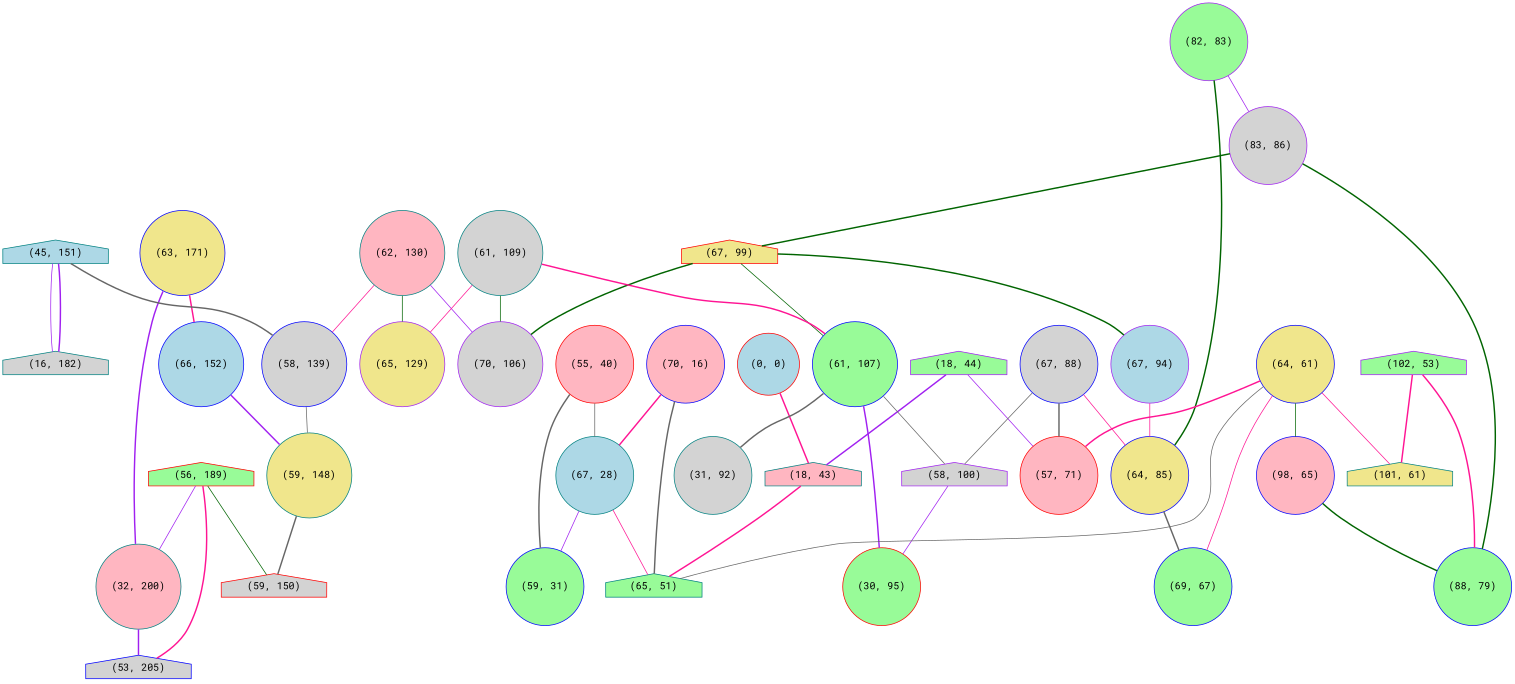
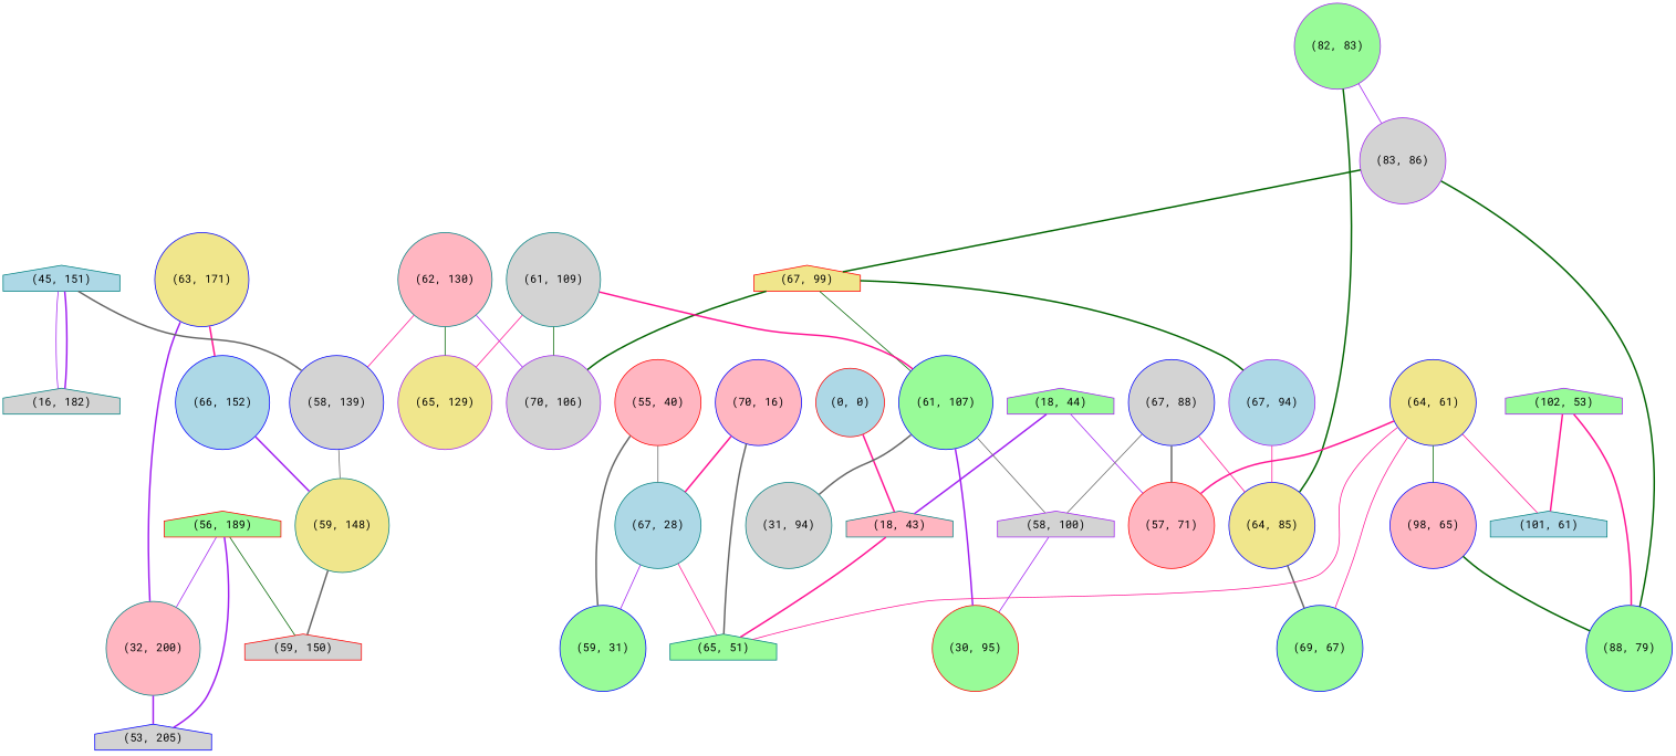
  graph {
    fontname="Roboto Mono"
    node [color=blue fillcolor=lightgrey fontname="Roboto Mono" shape=circle style=filled]
    edge [color=deeppink fontname="Roboto Mono" style=bold weight=1]
    "(63, 171)" [fillcolor=khaki]
    "(66, 152)" [fillcolor=lightblue]
    "(32, 200)" [color=teal fillcolor=lightpink]
    "(59, 148)" [color=teal fillcolor=khaki]
    "(53, 205)" [shape=house]
    "(45, 151)" [color=teal fillcolor=lightblue shape=house]
    "(16, 182)" [color=teal shape=house]
    "(58, 139)"
    "(18, 44)" [color=purple fillcolor=palegreen shape=house]
    "(57, 71)" [color=red fillcolor=lightpink]
    "(18, 43)" [color=teal fillcolor=lightpink shape=house]
    "(65, 51)" [color=teal fillcolor=palegreen shape=house]
    "(62, 130)" [color=teal fillcolor=lightpink]
    "(70, 106)" [color=purple]
    "(65, 129)" [color=purple fillcolor=khaki]
    "(55, 40)" [color=red fillcolor=lightpink]
    "(67, 28)" [color=teal fillcolor=lightblue]
    "(59, 31)" [fillcolor=palegreen]
    "(102, 53)" [color=purple fillcolor=palegreen shape=house]
-   "(101, 61)" [color=teal fillcolor=khaki shape=house]
+   "(101, 61)" [color=teal fillcolor=lightblue shape=house]
    "(88, 79)" [fillcolor=palegreen]
    "(0, 0)" [color=red fillcolor=lightblue]
    "(82, 83)" [color=purple fillcolor=palegreen]
    "(83, 86)" [color=purple]
    "(64, 85)" [fillcolor=khaki]
    "(67, 99)" [color=red fillcolor=khaki shape=house]
    "(69, 67)" [fillcolor=palegreen]
    "(61, 109)" [color=teal]
    "(61, 107)" [fillcolor=palegreen]
    "(58, 100)" [color=purple shape=house]
-   "(31, 94)" [color=teal label="(31, 92)"]
+   "(31, 94)" [color=teal]
    "(30, 95)" [color=red fillcolor=palegreen]
    "(67, 94)" [color=purple fillcolor=lightblue]
    "(59, 150)" [color=red shape=house]
    "(67, 88)"
    "(56, 189)" [color=red fillcolor=palegreen shape=house]
    "(64, 61)" [fillcolor=khaki]
    "(98, 65)" [fillcolor=lightpink]
    "(70, 16)" [fillcolor=lightpink]
    "(63, 171)" -- "(66, 152)"
    "(63, 171)" -- "(32, 200)" [color=purple]
    "(66, 152)" -- "(59, 148)" [color=purple]
    "(32, 200)" -- "(53, 205)" [color=purple weight=3]
    "(59, 148)" -- "(59, 150)" [color=gray40]
    "(45, 151)" -- "(16, 182)" [color=purple style=solid]
    "(45, 151)" -- "(16, 182)" [color=purple weight=2]
    "(45, 151)" -- "(58, 139)" [color=gray40]
    "(58, 139)" -- "(59, 148)" [color=gray40 style=solid]
    "(18, 44)" -- "(57, 71)" [color=purple style=solid weight=3]
    "(18, 44)" -- "(18, 43)" [color=purple]
    "(18, 43)" -- "(65, 51)" [weight=3]
    "(62, 130)" -- "(58, 139)" [style=solid]
    "(62, 130)" -- "(70, 106)" [color=purple style=solid]
    "(62, 130)" -- "(65, 129)" [color=darkgreen style=solid]
    "(55, 40)" -- "(67, 28)" [color=gray40 style=solid weight=2]
    "(55, 40)" -- "(59, 31)" [color=gray40]
    "(67, 28)" -- "(65, 51)" [style=solid weight=3]
    "(67, 28)" -- "(59, 31)" [color=purple style=solid]
    "(102, 53)" -- "(101, 61)"
    "(102, 53)" -- "(88, 79)"
    "(0, 0)" -- "(18, 43)" [weight=4]
    "(82, 83)" -- "(83, 86)" [color=purple style=solid]
    "(82, 83)" -- "(64, 85)" [color=darkgreen weight=3]
    "(83, 86)" -- "(88, 79)" [color=darkgreen]
    "(83, 86)" -- "(67, 99)" [color=darkgreen]
    "(64, 85)" -- "(69, 67)" [color=gray40]
    "(67, 99)" -- "(70, 106)" [color=darkgreen weight=3]
    "(67, 99)" -- "(61, 107)" [color=darkgreen style=solid]
    "(67, 99)" -- "(67, 94)" [color=darkgreen]
    "(61, 109)" -- "(70, 106)" [color=darkgreen style=solid weight=3]
    "(61, 109)" -- "(65, 129)" [style=solid weight=3]
    "(61, 109)" -- "(61, 107)"
    "(61, 107)" -- "(58, 100)" [color=gray40 style=solid]
    "(61, 107)" -- "(31, 94)" [color=gray40 weight=3]
    "(61, 107)" -- "(30, 95)" [color=purple weight=3]
    "(58, 100)" -- "(30, 95)" [color=purple style=solid]
    "(67, 94)" -- "(64, 85)" [style=solid weight=3]
    "(67, 88)" -- "(57, 71)" [color=gray40 weight=3]
    "(67, 88)" -- "(64, 85)" [style=solid weight=3]
    "(67, 88)" -- "(58, 100)" [color=gray40 style=solid]
    "(56, 189)" -- "(32, 200)" [color=purple style=solid weight=3]
-   "(56, 189)" -- "(53, 205)"
+   "(56, 189)" -- "(53, 205)" [color=purple]
    "(56, 189)" -- "(59, 150)" [color=darkgreen style=solid weight=3]
    "(64, 61)" -- "(57, 71)"
-   "(64, 61)" -- "(65, 51)" [color=gray40 style=solid]
+   "(64, 61)" -- "(65, 51)" [style=solid]
    "(64, 61)" -- "(101, 61)" [style=solid weight=3]
    "(64, 61)" -- "(69, 67)" [style=solid]
    "(64, 61)" -- "(98, 65)" [color=darkgreen style=solid weight=3]
    "(98, 65)" -- "(88, 79)" [color=darkgreen]
    "(70, 16)" -- "(65, 51)" [color=gray40 weight=3]
    "(70, 16)" -- "(67, 28)"
  }
